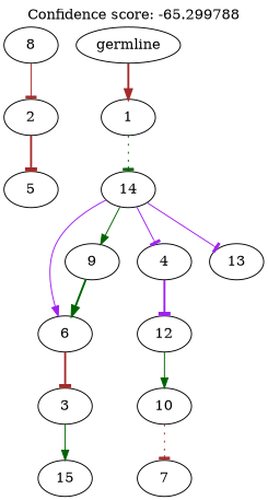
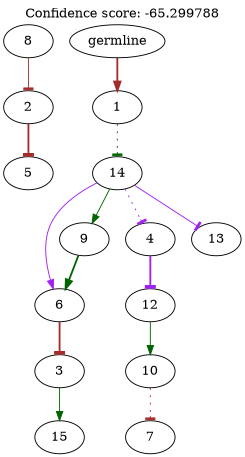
  digraph {
    label="Confidence score: -65.299788"
    labelloc=t
    edge [arrowhead=tee color=brown style=solid]
    n1 [label=2]
    n2 [label=5]
    n3 [label=8]
    n4 [label=15]
    n5 [label=3]
    n6 [label=6]
    n7 [label=9]
    n8 [label=10]
    n9 [label=7]
    n10 [label=12]
    n11 [label=4]
    n12 [label=14]
    n13 [label=13]
    n14 [label=1]
    n15 [label=germline]
    n1 -> n2 [style=bold]
    n3 -> n1
    n5 -> n4 [arrowhead=normal color=darkgreen]
    n6 -> n5 [style=bold]
    n7 -> n6 [arrowhead=normal color=darkgreen style=bold]
    n8 -> n9 [style=dotted]
    n10 -> n8 [arrowhead=normal color=darkgreen]
    n11 -> n10 [color=purple style=bold]
    n12 -> n6 [arrowhead=normal color=purple]
    n12 -> n7 [arrowhead=normal color=darkgreen]
-   n12 -> n11 [color=purple]
+   n12 -> n11 [color=purple style=dotted]
    n12 -> n13 [color=purple]
    n14 -> n12 [color=darkgreen style=dotted]
    n15 -> n14 [arrowhead=normal style=bold]
  }
